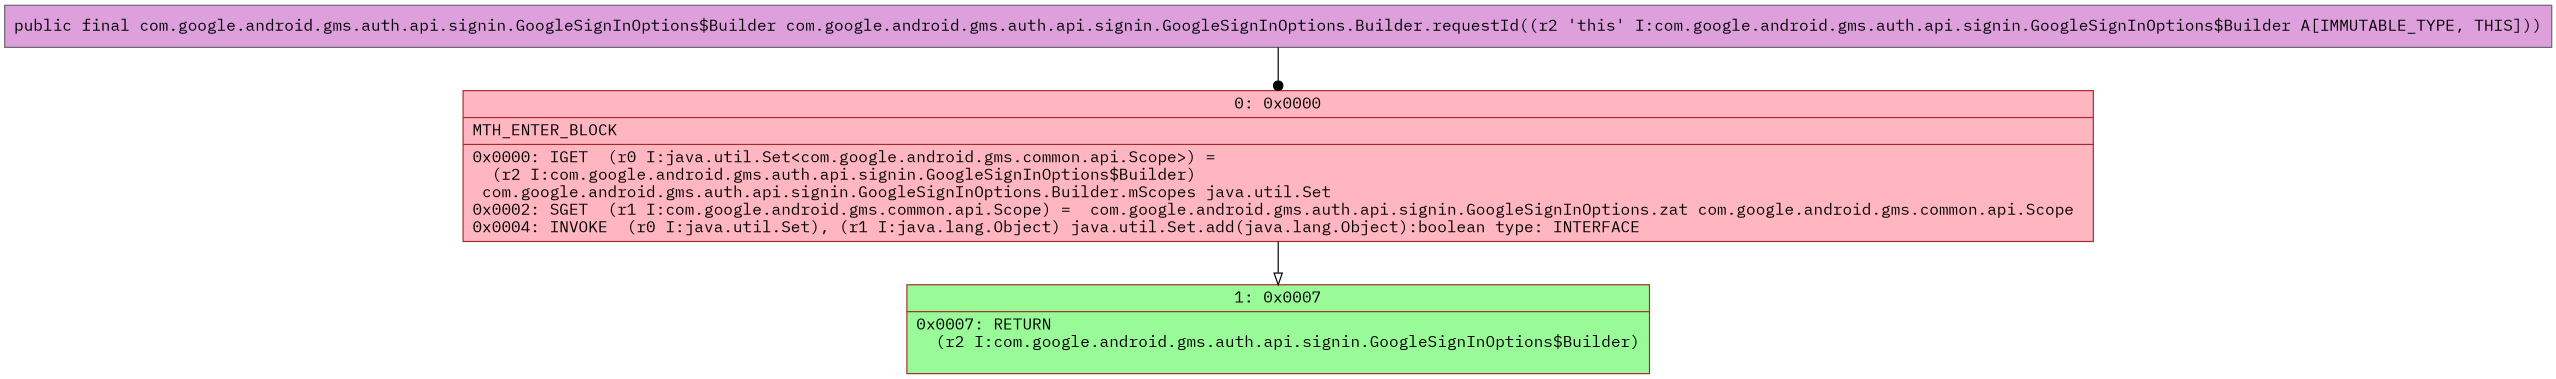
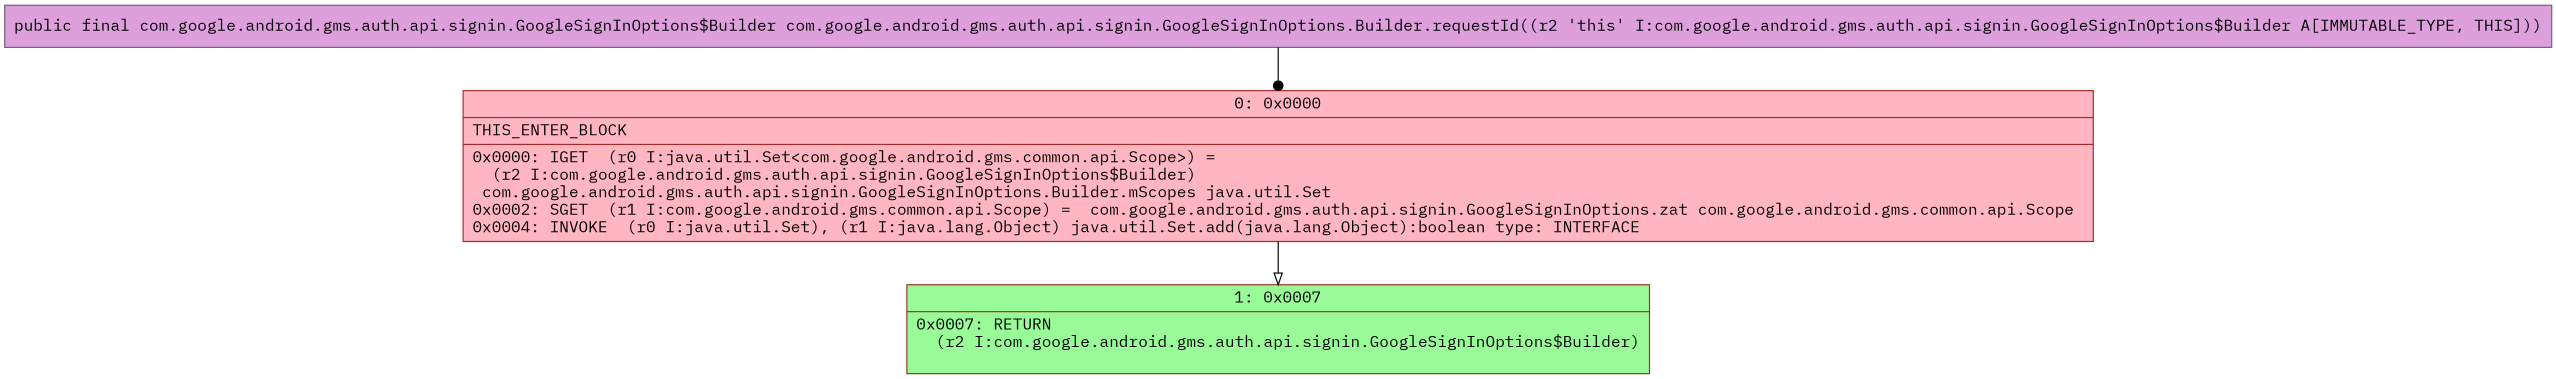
  digraph {
    fontname="IBM Plex Mono"
    node [shape=record style=filled color=brown fontname="IBM Plex Mono"]
    edge [fontname="IBM Plex Mono"]
-   n1 [label="{0\:\ 0x0000|MTH_ENTER_BLOCK\l|0x0000: IGET  (r0 I:java.util.Set\<com.google.android.gms.common.api.Scope\>) = \l  (r2 I:com.google.android.gms.auth.api.signin.GoogleSignInOptions$Builder)\l com.google.android.gms.auth.api.signin.GoogleSignInOptions.Builder.mScopes java.util.Set \l0x0002: SGET  (r1 I:com.google.android.gms.common.api.Scope) =  com.google.android.gms.auth.api.signin.GoogleSignInOptions.zat com.google.android.gms.common.api.Scope \l0x0004: INVOKE  (r0 I:java.util.Set), (r1 I:java.lang.Object) java.util.Set.add(java.lang.Object):boolean type: INTERFACE \l}" fillcolor=lightpink]
+   n1 [label="{0\:\ 0x0000|THIS_ENTER_BLOCK\l|0x0000: IGET  (r0 I:java.util.Set\<com.google.android.gms.common.api.Scope\>) = \l  (r2 I:com.google.android.gms.auth.api.signin.GoogleSignInOptions$Builder)\l com.google.android.gms.auth.api.signin.GoogleSignInOptions.Builder.mScopes java.util.Set \l0x0002: SGET  (r1 I:com.google.android.gms.common.api.Scope) =  com.google.android.gms.auth.api.signin.GoogleSignInOptions.zat com.google.android.gms.common.api.Scope \l0x0004: INVOKE  (r0 I:java.util.Set), (r1 I:java.lang.Object) java.util.Set.add(java.lang.Object):boolean type: INTERFACE \l}" fillcolor=lightpink]
    n2 [label="{1\:\ 0x0007|0x0007: RETURN  \l  (r2 I:com.google.android.gms.auth.api.signin.GoogleSignInOptions$Builder)\l \l}" fillcolor=palegreen]
    n3 [label="{public final com.google.android.gms.auth.api.signin.GoogleSignInOptions$Builder com.google.android.gms.auth.api.signin.GoogleSignInOptions.Builder.requestId((r2 'this' I:com.google.android.gms.auth.api.signin.GoogleSignInOptions$Builder A[IMMUTABLE_TYPE, THIS])) }" fillcolor=plum color=gray40]
    n1 -> n2 [arrowhead=onormal]
    n3 -> n1 [arrowhead=dot]
  }
